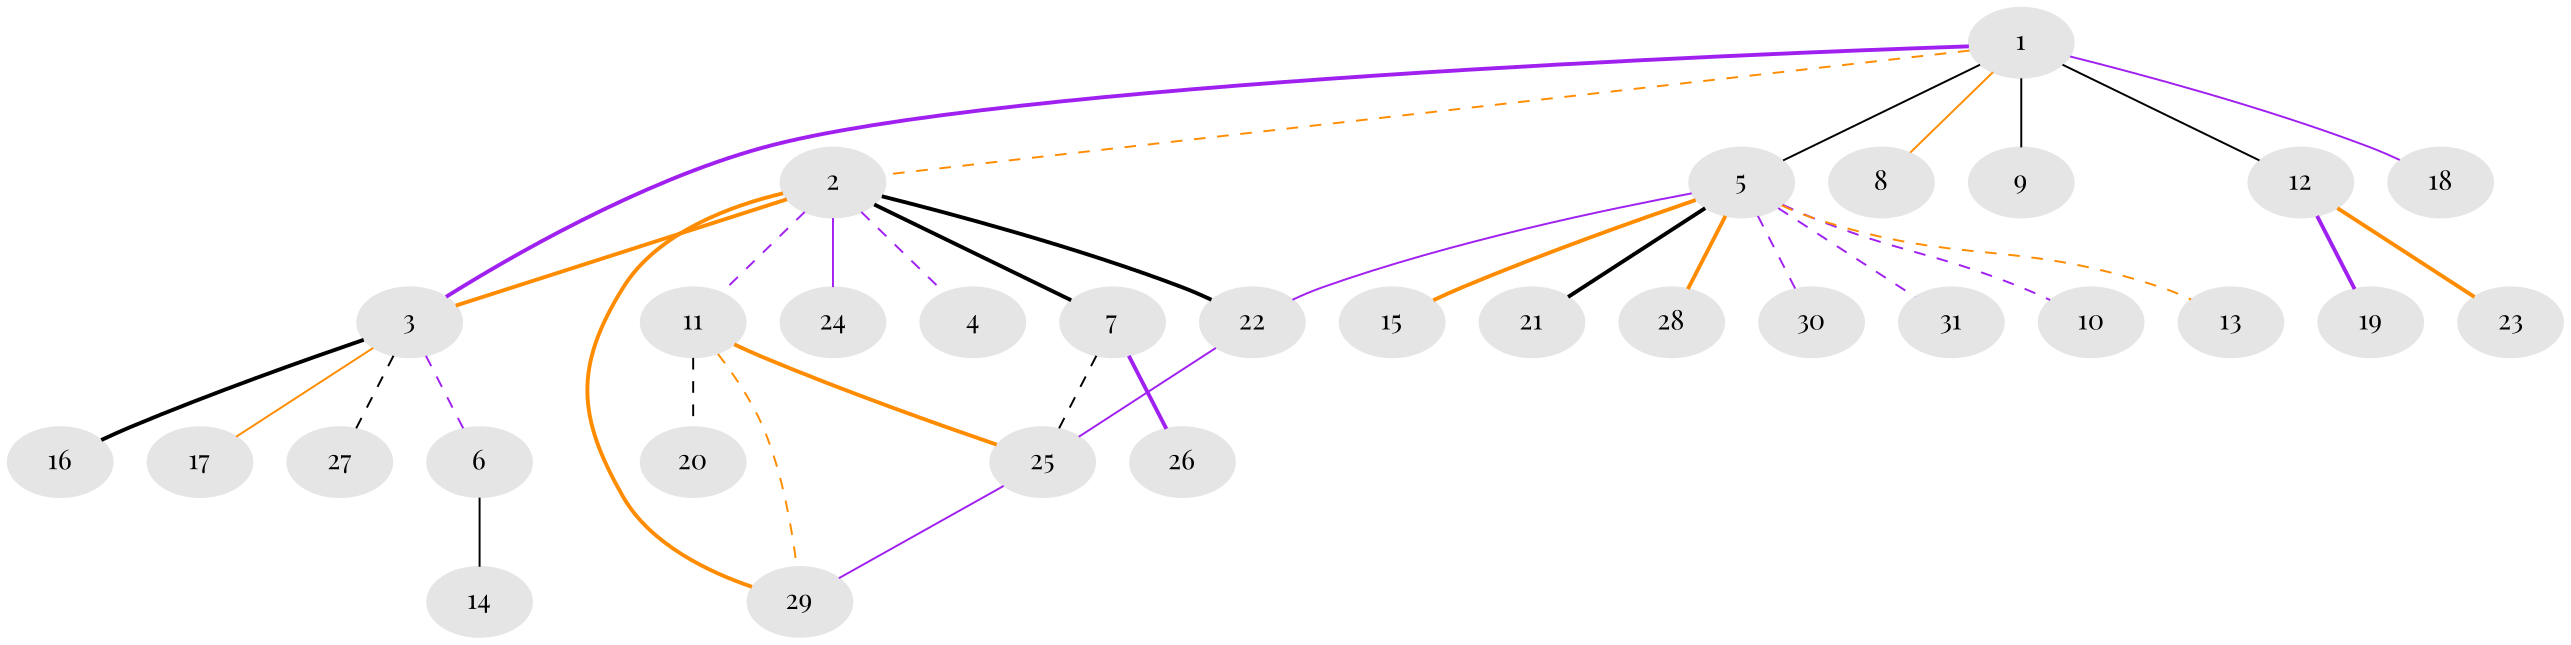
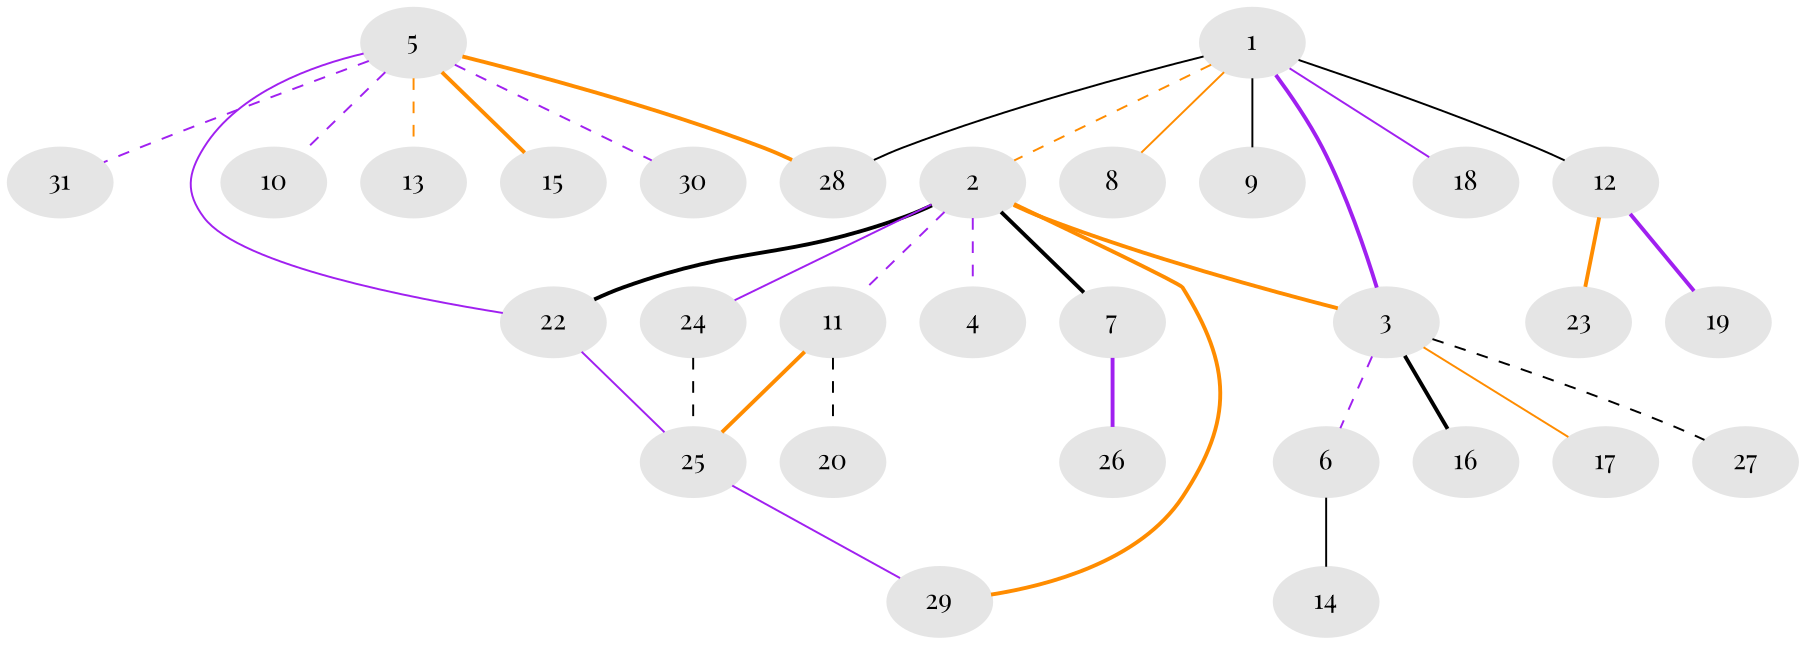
  graph {
    fontname="Playfair Display"
    node [color=gray90 fontname="Playfair Display" style=filled]
    edge [color=purple fontname="Playfair Display" style=bold weight=1.0]
    1
    2
    3
    5
    8
    9
    12
    18
    4
    7
    11
    22
    24
    29
    6
    16
    17
    27
    10
    13
    15
-   21
    28
    30
    31
    19
    23
    25
    26
    20
    14
    1 -- 2 [color=darkorange style=dashed]
    1 -- 3
-   1 -- 5 [color=black style=solid]
+   1 -- 28 [color=black style=solid]
    1 -- 8 [color=darkorange style=solid]
    1 -- 9 [color=black style=solid weight=6.0]
    1 -- 12 [color=black style=solid]
    1 -- 18 [style=solid]
    2 -- 3 [color=darkorange]
    2 -- 4 [style=dashed]
    2 -- 7 [color=black]
    2 -- 11 [style=dashed]
    2 -- 22 [color=black]
    2 -- 24 [style=solid weight=3.0]
    2 -- 29 [color=darkorange]
    3 -- 6 [style=dashed]
    3 -- 16 [color=black]
    3 -- 17 [color=darkorange style=solid]
    3 -- 27 [color=black style=dashed]
    5 -- 22 [style=solid]
    5 -- 10 [style=dashed]
    5 -- 13 [color=darkorange style=dashed]
    5 -- 15 [color=darkorange]
-   5 -- 21 [color=black]
    5 -- 28 [color=darkorange]
    5 -- 30 [style=dashed]
    5 -- 31 [style=dashed]
    12 -- 19
    12 -- 23 [color=darkorange]
-   7 -- 25 [color=black style=dashed]
+   24 -- 25 [color=black style=dashed]
    7 -- 26
-   11 -- 29 [color=darkorange style=dashed]
    11 -- 25 [color=darkorange]
    11 -- 20 [color=black style=dashed]
    22 -- 25 [style=solid weight=2.0]
    6 -- 14 [color=black style=solid]
    25 -- 29 [style=solid]
  }
